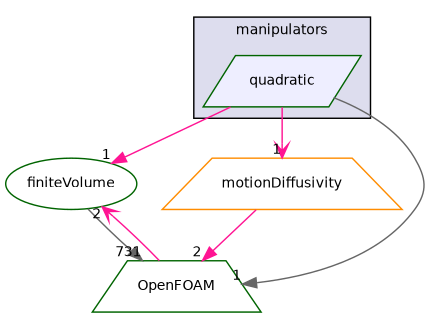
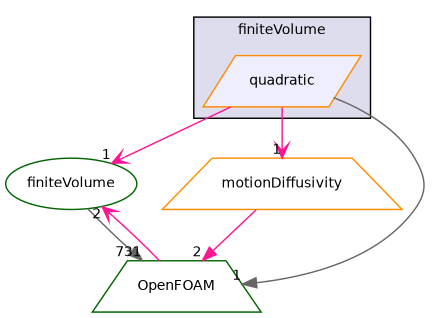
  digraph {
    compound=true
    node [color=darkorange fontname=Helvetica fontsize=10 shape=trapezium]
    edge [arrowhead=normal color=deeppink headlabel=1 labeldistance=1.5 labelfontname=Helvetica labelfontsize=10]
-   n1 [color=darkgreen fillcolor="#eeeeff" label=quadratic pencolor=black shape=parallelogram style=filled]
+   n1 [fillcolor="#eeeeff" label=quadratic pencolor=black shape=parallelogram style=filled]
    n2 [color=darkgreen label=finiteVolume shape=ellipse]
    n3 [label=motionDiffusivity]
    n4 [color=darkgreen label=OpenFOAM]
    subgraph cluster_1 {
      bgcolor="#ddddee"
      fontname=Helvetica
      fontsize=10
-     label=manipulators
+     label=finiteVolume
      pencolor=black
      n1
    }
-   n1 -> n2
+   n1 -> n2 [arrowhead=vee]
    n1 -> n3 [arrowhead=vee]
    n1 -> n4 [color=gray40]
    n2 -> n4 [color=gray40 headlabel=731]
    n3 -> n4 [headlabel=2]
    n4 -> n2 [arrowhead=vee headlabel=2]
  }
